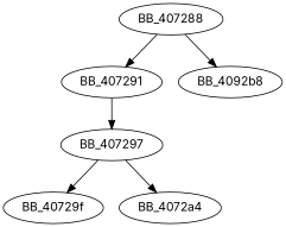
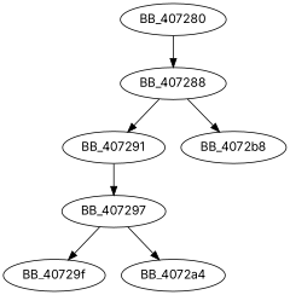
  digraph {
    fontname=Inter
    node [fontname=Inter]
    edge [fontname=Inter]
+   BB_407280
    BB_407288
    BB_407291
-   BB_4072b8 [label=BB_4092b8]
+   BB_4072b8
    BB_407297
    BB_40729f
    BB_4072a4
+   BB_407280 -> BB_407288
    BB_407288 -> BB_407291
    BB_407288 -> BB_4072b8
    BB_407291 -> BB_407297
    BB_407297 -> BB_40729f
    BB_407297 -> BB_4072a4
  }
